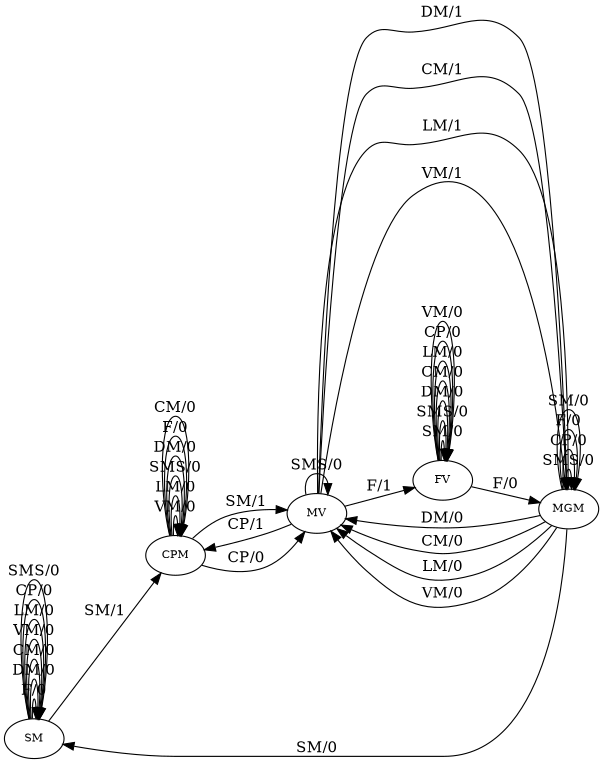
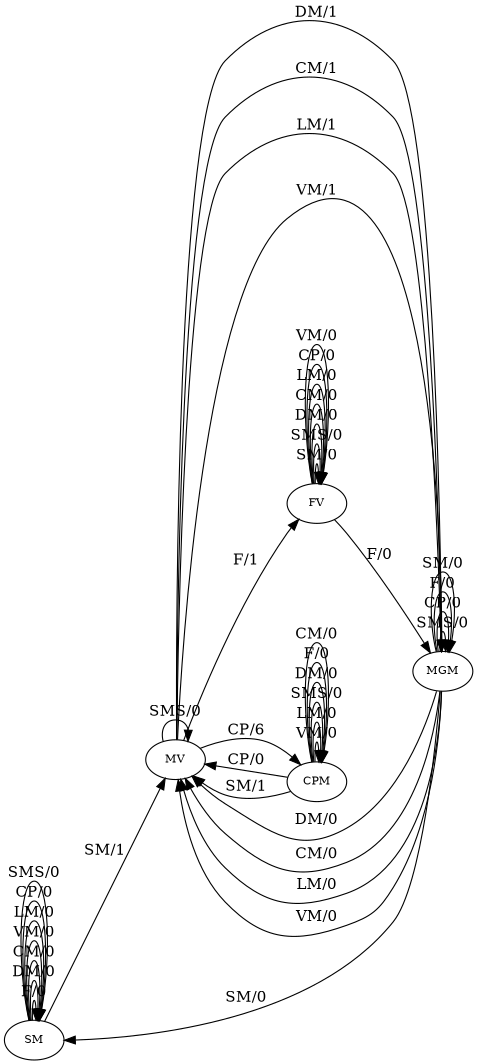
  digraph {
    rankdir=LR
    node [fontsize=10]
    n1 [label=SM]
    n2 [label=MV]
    n3 [label=MGM]
    n4 [label=FV]
    n5 [label=CPM]
    n1 -> n1 [label="F/0"]
    n1 -> n1 [label="DM/0"]
    n1 -> n1 [label="CM/0"]
    n1 -> n1 [label="VM/0"]
    n1 -> n1 [label="LM/0"]
    n1 -> n1 [label="CP/0"]
    n1 -> n1 [label="SMS/0"]
-   n1 -> n5 [label="SM/1"]
+   n1 -> n2 [label="SM/1"]
    n2 -> n2 [label="SMS/0"]
    n2 -> n3 [label="DM/1"]
    n2 -> n3 [label="CM/1"]
    n2 -> n3 [label="LM/1"]
    n2 -> n3 [label="VM/1"]
    n2 -> n4 [label="F/1"]
-   n2 -> n5 [label="CP/1"]
+   n2 -> n5 [label="CP/6"]
    n3 -> n1 [label="SM/0"]
    n3 -> n2 [label="DM/0"]
    n3 -> n2 [label="CM/0"]
    n3 -> n2 [label="LM/0"]
    n3 -> n2 [label="VM/0"]
    n3 -> n3 [label="SMS/0"]
    n3 -> n3 [label="CP/0"]
    n3 -> n3 [label="F/0"]
    n3 -> n3 [label="SM/0"]
    n4 -> n3 [label="F/0"]
    n4 -> n4 [label="SM/0"]
    n4 -> n4 [label="SMS/0"]
    n4 -> n4 [label="DM/0"]
    n4 -> n4 [label="CM/0"]
    n4 -> n4 [label="LM/0"]
    n4 -> n4 [label="CP/0"]
    n4 -> n4 [label="VM/0"]
    n5 -> n2 [label="CP/0"]
    n5 -> n2 [label="SM/1"]
    n5 -> n5 [label="VM/0"]
    n5 -> n5 [label="LM/0"]
    n5 -> n5 [label="SMS/0"]
    n5 -> n5 [label="DM/0"]
    n5 -> n5 [label="F/0"]
    n5 -> n5 [label="CM/0"]
  }
